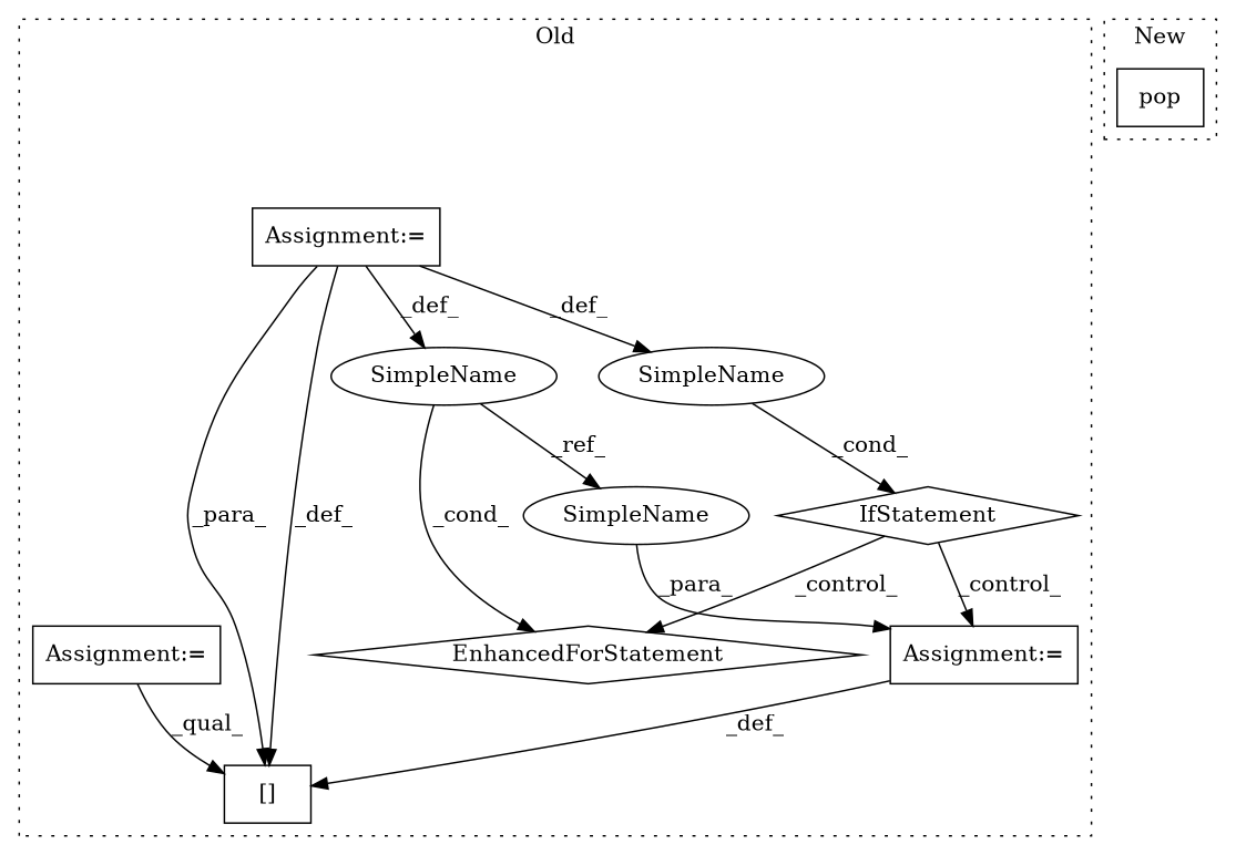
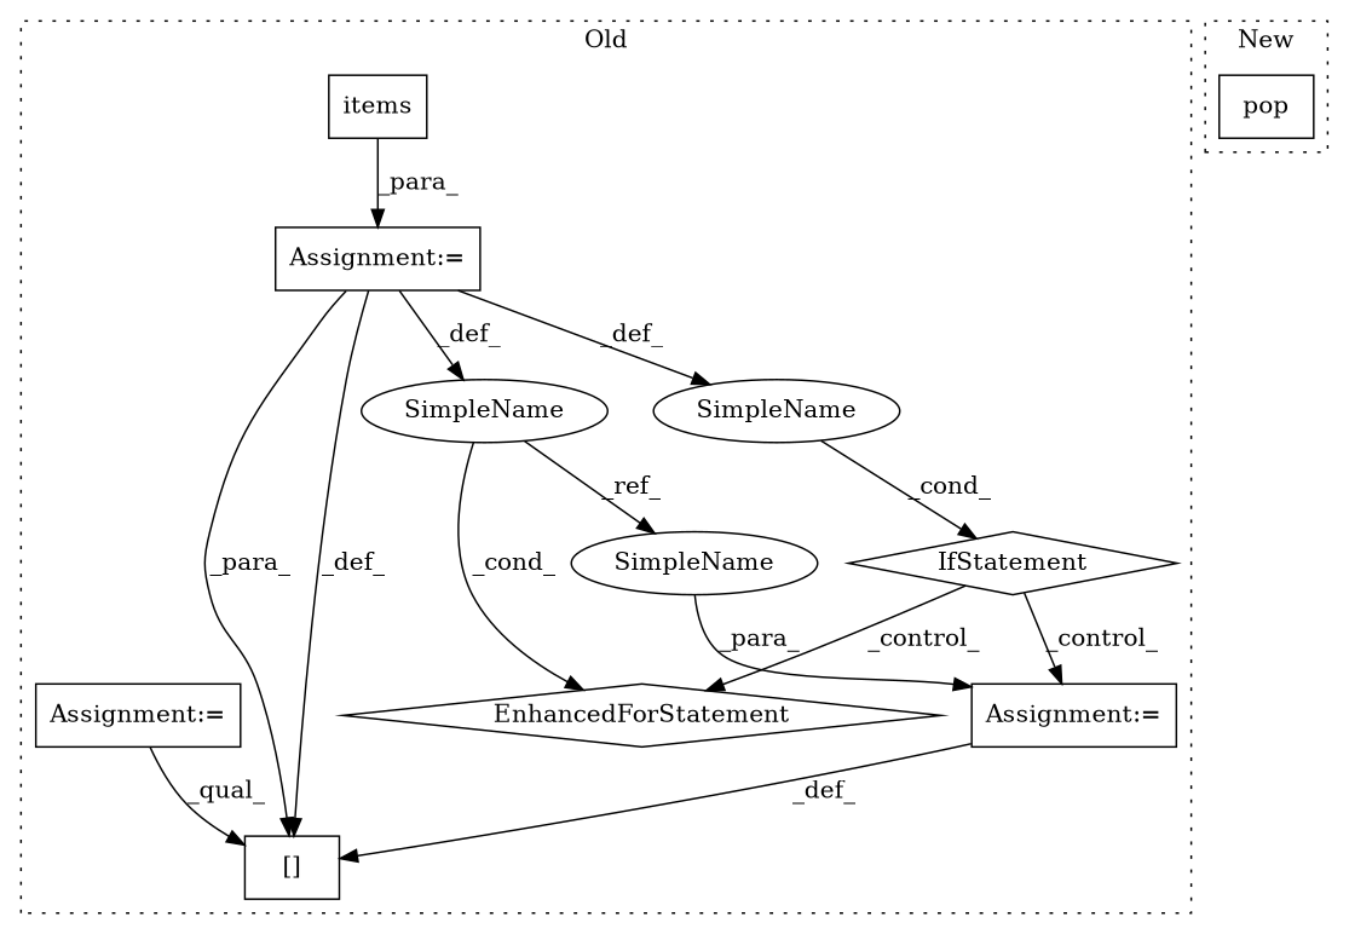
  digraph {
    node [a=7 l=1 s="17962,18053" shape=box]
+   n1 [a=32 l=7 label=items s=18046]
    n2 [l="69,2" label="Assignment:="]
    n3 [a=70 l="69,2" label=EnhancedForStatement shape=diamond]
    n4 [label="Assignment:=" s=18433]
    n5 [a=2 l="12,1" label="[]" s="18403,18432"]
    n6 [label="Assignment:=" s=17945]
    n7 [a=25 l="4,2" label=IfStatement s="18374,18389" shape=diamond]
    n8 [a=42 label=SimpleName s=18035 shape=ellipse]
    n9 [a=42 label=SimpleName shape=ellipse l="" s=""]
    n10 [a=42 label=SimpleName s=18434 shape=ellipse]
    n11 [a=32 l="4,1" label=pop s="17549,17564"]
    subgraph cluster_1 {
      label=Old
      style=dotted
+     n1
      n2
      n3
      n4
      n5
      n6
      n7
      n8
      n9
      n10
    }
    subgraph cluster_2 {
      label=New
      style=dotted
      n11
    }
+   n1 -> n2 [label=_para_]
    n2 -> n5 [label=_para_]
    n2 -> n5 [label=_def_]
    n2 -> n8 [label=_def_]
    n2 -> n9 [label=_def_]
    n4 -> n5 [label=_def_]
    n6 -> n5 [label=_qual_]
    n7 -> n3 [label=_control_]
    n7 -> n4 [label=_control_]
    n8 -> n3 [label=_cond_]
    n8 -> n10 [label=_ref_]
    n9 -> n7 [label=_cond_]
    n10 -> n4 [label=_para_]
  }
